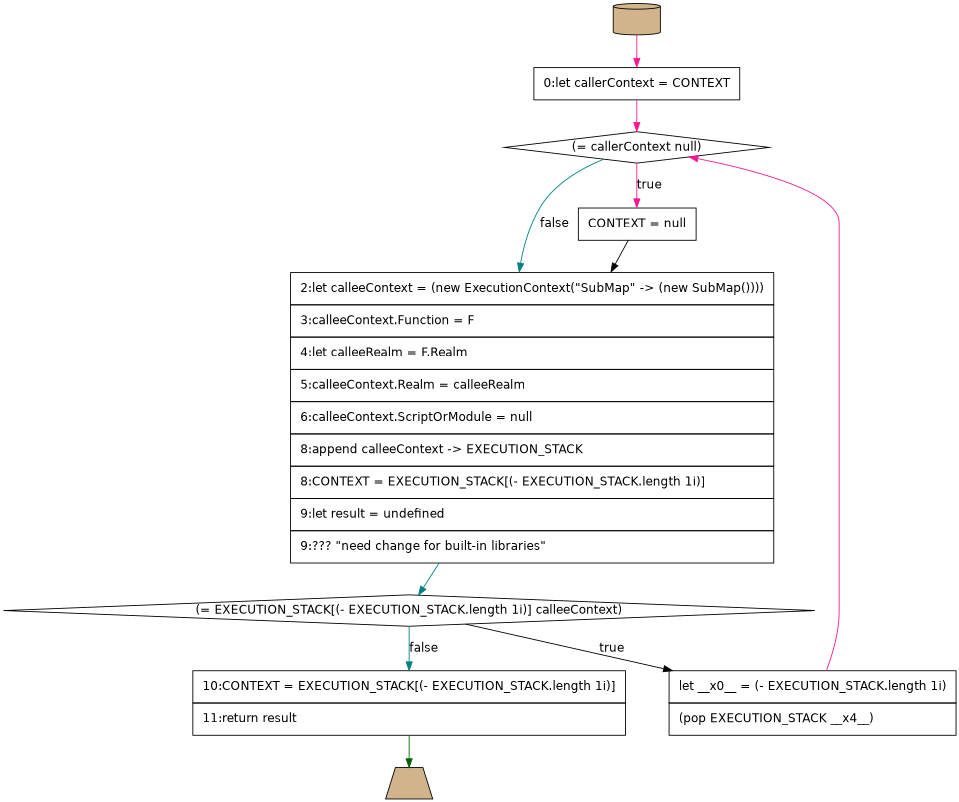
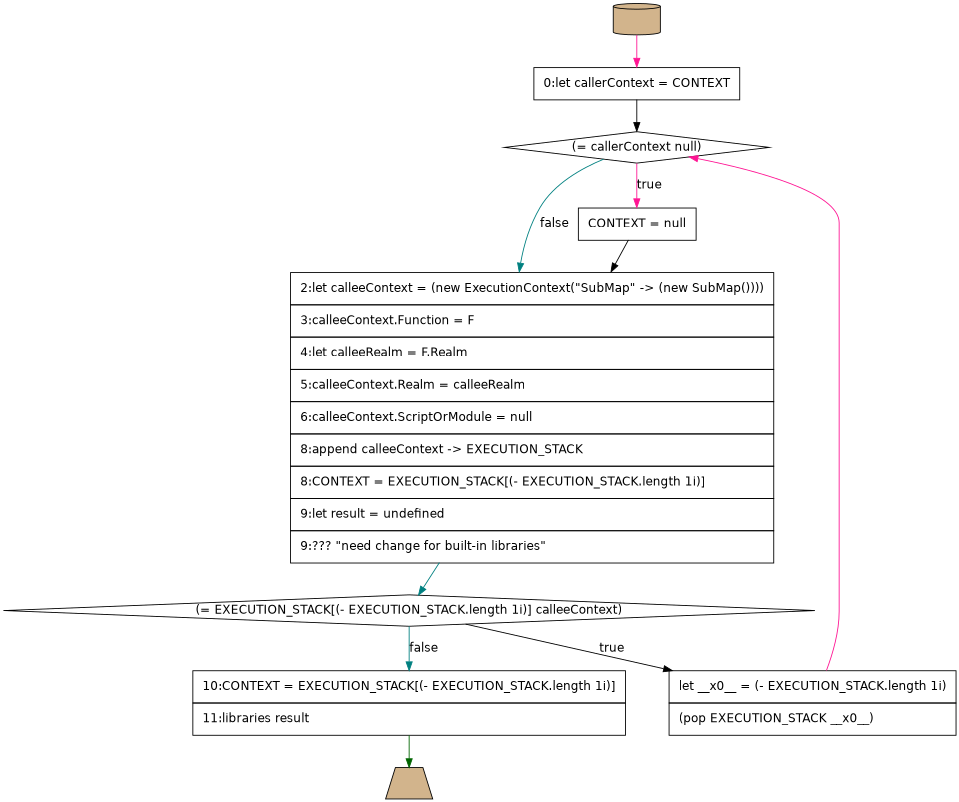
  digraph {
    fontname="DejaVu Sans"
    node [color=black fillcolor=white fontname="DejaVu Sans" shape=none style=filled margin=0]
    edge [color=deeppink fontname="DejaVu Sans"]
    n1 [fillcolor=tan label=" " shape=cylinder margin=""]
    n2 [label=<<font color="black">     <table border="0" cellborder="1" cellspacing="0" cellpadding="10">       <tr><td align="left">0:let callerContext = CONTEXT</td></tr>     </table>   </font>>]
    n3 [label=<<font color="black">(= callerContext null)</font>> shape=diamond margin=""]
    n4 [label=<<font color="black">     <table border="0" cellborder="1" cellspacing="0" cellpadding="10">       <tr><td align="left">2:let calleeContext = (new ExecutionContext(&quot;SubMap&quot; -&gt; (new SubMap())))</td></tr>       <tr><td align="left">3:calleeContext.Function = F</td></tr>       <tr><td align="left">4:let calleeRealm = F.Realm</td></tr>       <tr><td align="left">5:calleeContext.Realm = calleeRealm</td></tr>       <tr><td align="left">6:calleeContext.ScriptOrModule = null</td></tr>       <tr><td align="left">8:append calleeContext -&gt; EXECUTION_STACK</td></tr>       <tr><td align="left">8:CONTEXT = EXECUTION_STACK[(- EXECUTION_STACK.length 1i)]</td></tr>       <tr><td align="left">9:let result = undefined</td></tr>       <tr><td align="left">9:??? &quot;need change for built-in libraries&quot;</td></tr>     </table>   </font>>]
    n5 [label=<<font color="black">(= EXECUTION_STACK[(- EXECUTION_STACK.length 1i)] calleeContext)</font>> shape=diamond margin=""]
-   n6 [label=<<font color="black">     <table border="0" cellborder="1" cellspacing="0" cellpadding="10">       <tr><td align="left">let __x0__ = (- EXECUTION_STACK.length 1i)</td></tr>       <tr><td align="left">(pop EXECUTION_STACK __x4__)</td></tr>     </table>   </font>>]
-   n7 [label=<<font color="black">     <table border="0" cellborder="1" cellspacing="0" cellpadding="10">       <tr><td align="left">10:CONTEXT = EXECUTION_STACK[(- EXECUTION_STACK.length 1i)]</td></tr>       <tr><td align="left">11:return result</td></tr>     </table>   </font>>]
+   n6 [label=<<font color="black">     <table border="0" cellborder="1" cellspacing="0" cellpadding="10">       <tr><td align="left">let __x0__ = (- EXECUTION_STACK.length 1i)</td></tr>       <tr><td align="left">(pop EXECUTION_STACK __x0__)</td></tr>     </table>   </font>>]
+   n7 [label=<<font color="black">     <table border="0" cellborder="1" cellspacing="0" cellpadding="10">       <tr><td align="left">10:CONTEXT = EXECUTION_STACK[(- EXECUTION_STACK.length 1i)]</td></tr>       <tr><td align="left">11:libraries result</td></tr>     </table>   </font>>]
    n8 [fillcolor=tan label=" " shape=trapezium margin=""]
    n9 [label=<<font color="black">     <table border="0" cellborder="1" cellspacing="0" cellpadding="10">       <tr><td align="left">CONTEXT = null</td></tr>     </table>   </font>>]
    n1 -> n2
-   n2 -> n3
+   n2 -> n3 [color=black]
    n3 -> n4 [color=teal label=<<font color="black">false</font>>]
    n3 -> n9 [label=<<font color="black">true</font>>]
    n4 -> n5 [color=teal]
    n5 -> n6 [color=black label=<<font color="black">true</font>>]
    n5 -> n7 [color=teal label=<<font color="black">false</font>>]
    n6 -> n3
    n7 -> n8 [color=darkgreen]
    n9 -> n4 [color=black]
  }
